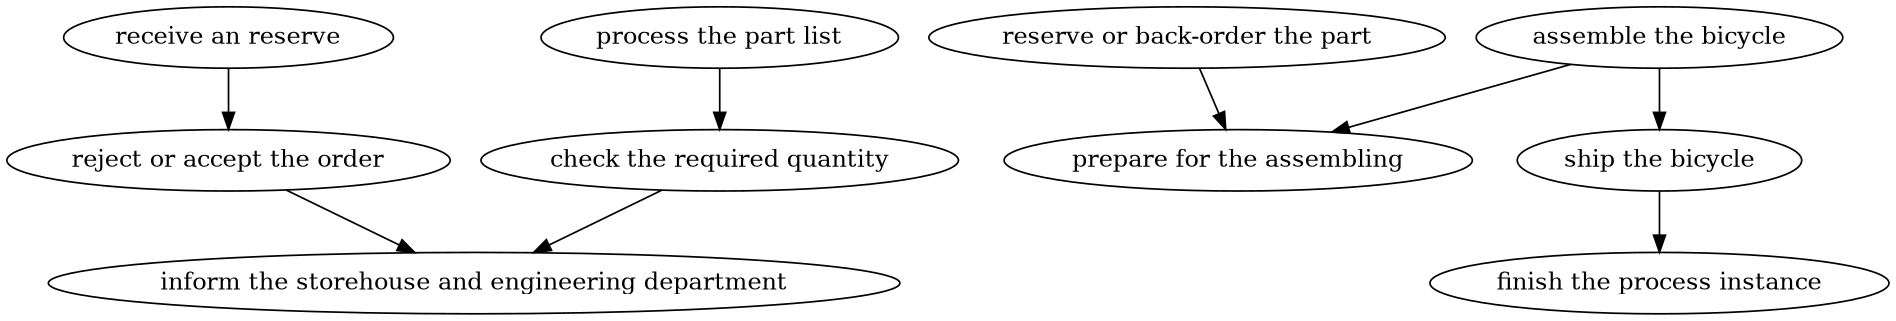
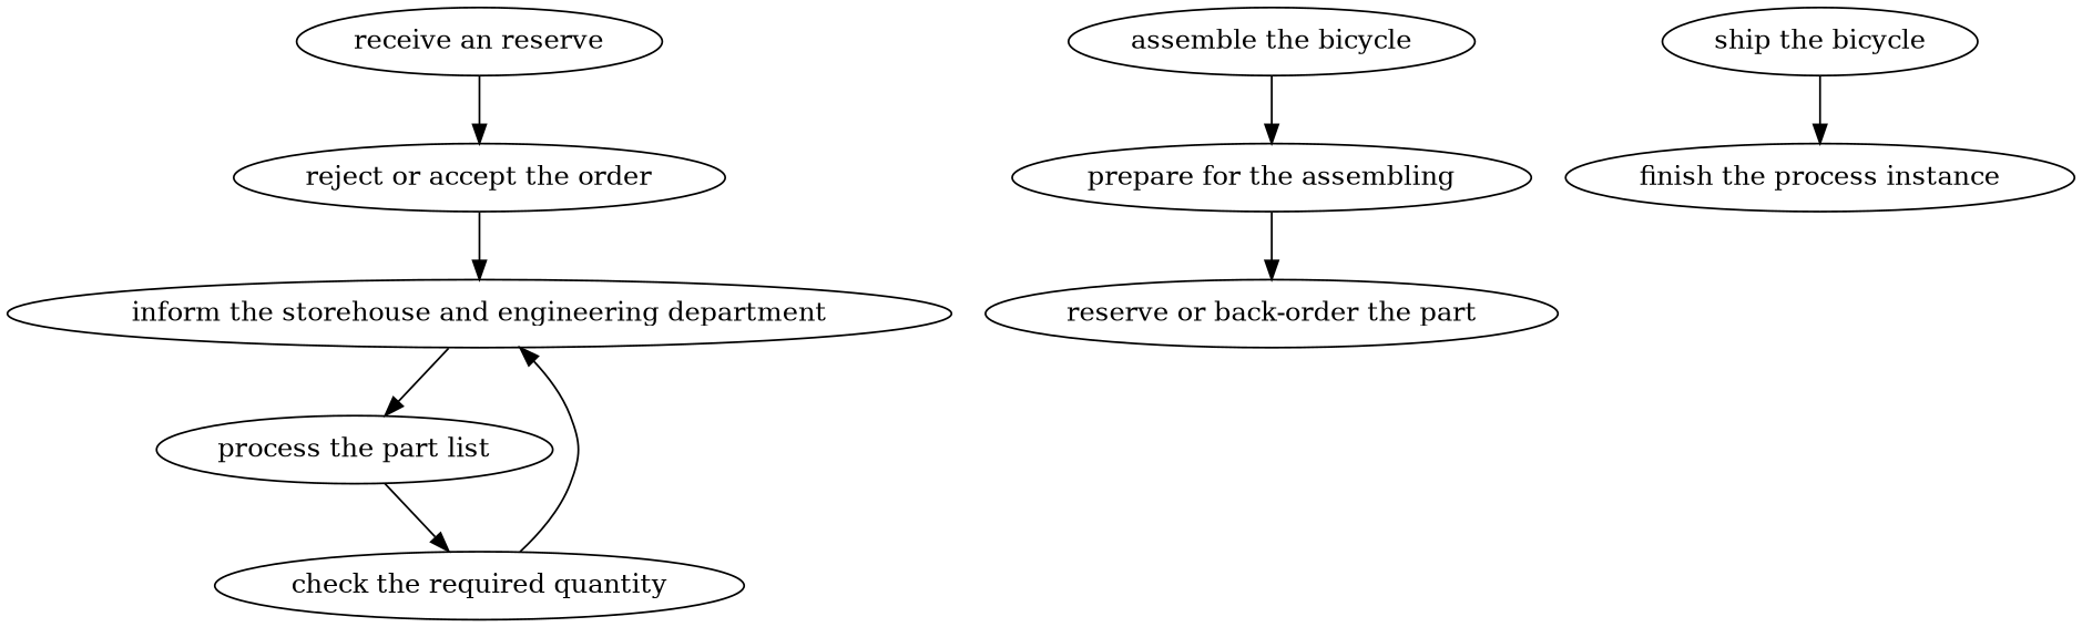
  strict digraph {
    edge [attrs="{'type': 'flow', 'label': 'flow'}"]
    n1 [attrs="{'type': 'Activity', 'label': 'receive an order'}" label="receive an reserve"]
    "reject or accept the order" [attrs="{'type': 'Activity', 'label': 'reject or accept the order'}"]
    "inform the storehouse and engineering department" [attrs="{'type': 'Activity', 'label': 'inform the storehouse and engineering department'}"]
    "process the part list" [attrs="{'type': 'Activity', 'label': 'process the part list'}"]
    "check the required quantity" [attrs="{'type': 'Activity', 'label': 'check the required quantity'}"]
    "reserve or back-order the part" [attrs="{'type': 'Activity', 'label': 'reserve or back-order the part'}"]
    "prepare for the assembling" [attrs="{'type': 'Activity', 'label': 'prepare for the assembling'}"]
    "assemble the bicycle" [attrs="{'type': 'Activity', 'label': 'assemble the bicycle'}"]
    "ship the bicycle" [attrs="{'type': 'Activity', 'label': 'ship the bicycle'}"]
    "finish the process instance" [attrs="{'type': 'Activity', 'label': 'finish the process instance'}"]
    n1 -> "reject or accept the order"
    "reject or accept the order" -> "inform the storehouse and engineering department"
+   "inform the storehouse and engineering department" -> "process the part list"
    "process the part list" -> "check the required quantity"
    "check the required quantity" -> "inform the storehouse and engineering department"
-   "reserve or back-order the part" -> "prepare for the assembling"
+   "prepare for the assembling" -> "reserve or back-order the part"
    "assemble the bicycle" -> "prepare for the assembling"
-   "assemble the bicycle" -> "ship the bicycle"
    "ship the bicycle" -> "finish the process instance"
  }
